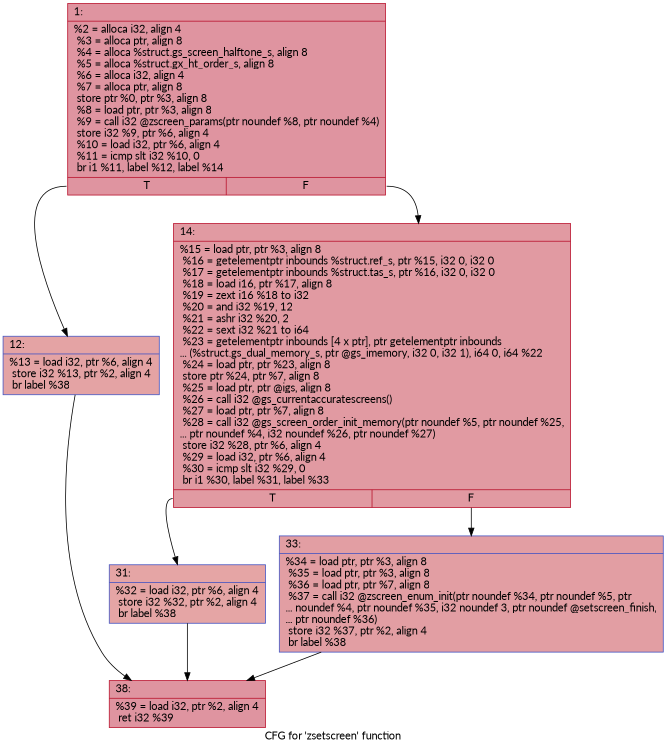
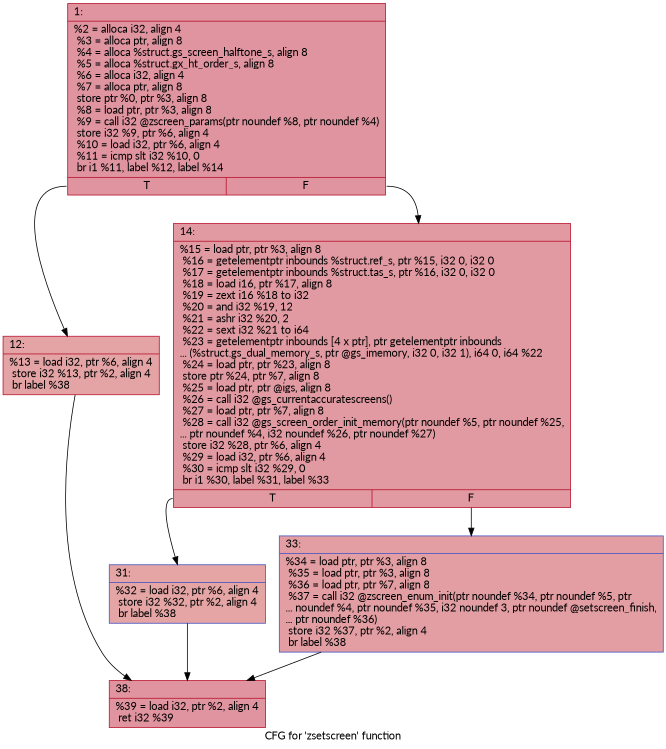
  digraph {
    label="CFG for 'zsetscreen' function"
    fontname=Lato
    node [color="#b70d28ff" fillcolor="#b70d2870" fontname=Lato shape=record style=filled]
    edge [fontname=Lato]
    n1 [label="{1:\l|  %2 = alloca i32, align 4\l  %3 = alloca ptr, align 8\l  %4 = alloca %struct.gs_screen_halftone_s, align 8\l  %5 = alloca %struct.gx_ht_order_s, align 8\l  %6 = alloca i32, align 4\l  %7 = alloca ptr, align 8\l  store ptr %0, ptr %3, align 8\l  %8 = load ptr, ptr %3, align 8\l  %9 = call i32 @zscreen_params(ptr noundef %8, ptr noundef %4)\l  store i32 %9, ptr %6, align 4\l  %10 = load i32, ptr %6, align 4\l  %11 = icmp slt i32 %10, 0\l  br i1 %11, label %12, label %14\l|{<s0>T|<s1>F}}"]
-   n2 [color="#3d50c3ff" fillcolor="#c32e3170" label="{12:\l|  %13 = load i32, ptr %6, align 4\l  store i32 %13, ptr %2, align 4\l  br label %38\l}"]
+   n2 [fillcolor="#c32e3170" label="{12:\l|  %13 = load i32, ptr %6, align 4\l  store i32 %13, ptr %2, align 4\l  br label %38\l}"]
    n3 [fillcolor="#bb1b2c70" label="{14:\l|  %15 = load ptr, ptr %3, align 8\l  %16 = getelementptr inbounds %struct.ref_s, ptr %15, i32 0, i32 0\l  %17 = getelementptr inbounds %struct.tas_s, ptr %16, i32 0, i32 0\l  %18 = load i16, ptr %17, align 8\l  %19 = zext i16 %18 to i32\l  %20 = and i32 %19, 12\l  %21 = ashr i32 %20, 2\l  %22 = sext i32 %21 to i64\l  %23 = getelementptr inbounds [4 x ptr], ptr getelementptr inbounds\l... (%struct.gs_dual_memory_s, ptr @gs_imemory, i32 0, i32 1), i64 0, i64 %22\l  %24 = load ptr, ptr %23, align 8\l  store ptr %24, ptr %7, align 8\l  %25 = load ptr, ptr @igs, align 8\l  %26 = call i32 @gs_currentaccuratescreens()\l  %27 = load ptr, ptr %7, align 8\l  %28 = call i32 @gs_screen_order_init_memory(ptr noundef %5, ptr noundef %25,\l... ptr noundef %4, i32 noundef %26, ptr noundef %27)\l  store i32 %28, ptr %6, align 4\l  %29 = load i32, ptr %6, align 4\l  %30 = icmp slt i32 %29, 0\l  br i1 %30, label %31, label %33\l|{<s0>T|<s1>F}}"]
    n4 [label="{38:\l|  %39 = load i32, ptr %2, align 4\l  ret i32 %39\l}"]
    n5 [color="#3d50c3ff" fillcolor="#c5333470" label="{31:\l|  %32 = load i32, ptr %6, align 4\l  store i32 %32, ptr %2, align 4\l  br label %38\l}"]
    n6 [color="#3d50c3ff" fillcolor="#be242e70" label="{33:\l|  %34 = load ptr, ptr %3, align 8\l  %35 = load ptr, ptr %3, align 8\l  %36 = load ptr, ptr %7, align 8\l  %37 = call i32 @zscreen_enum_init(ptr noundef %34, ptr noundef %5, ptr\l... noundef %4, ptr noundef %35, i32 noundef 3, ptr noundef @setscreen_finish,\l... ptr noundef %36)\l  store i32 %37, ptr %2, align 4\l  br label %38\l}"]
    n1 -> n2 [tailport=s0]
    n1 -> n3 [tailport=s1]
    n2 -> n4
    n3 -> n5 [tailport=s0]
    n3 -> n6 [tailport=s1]
    n5 -> n4
    n6 -> n4
  }
